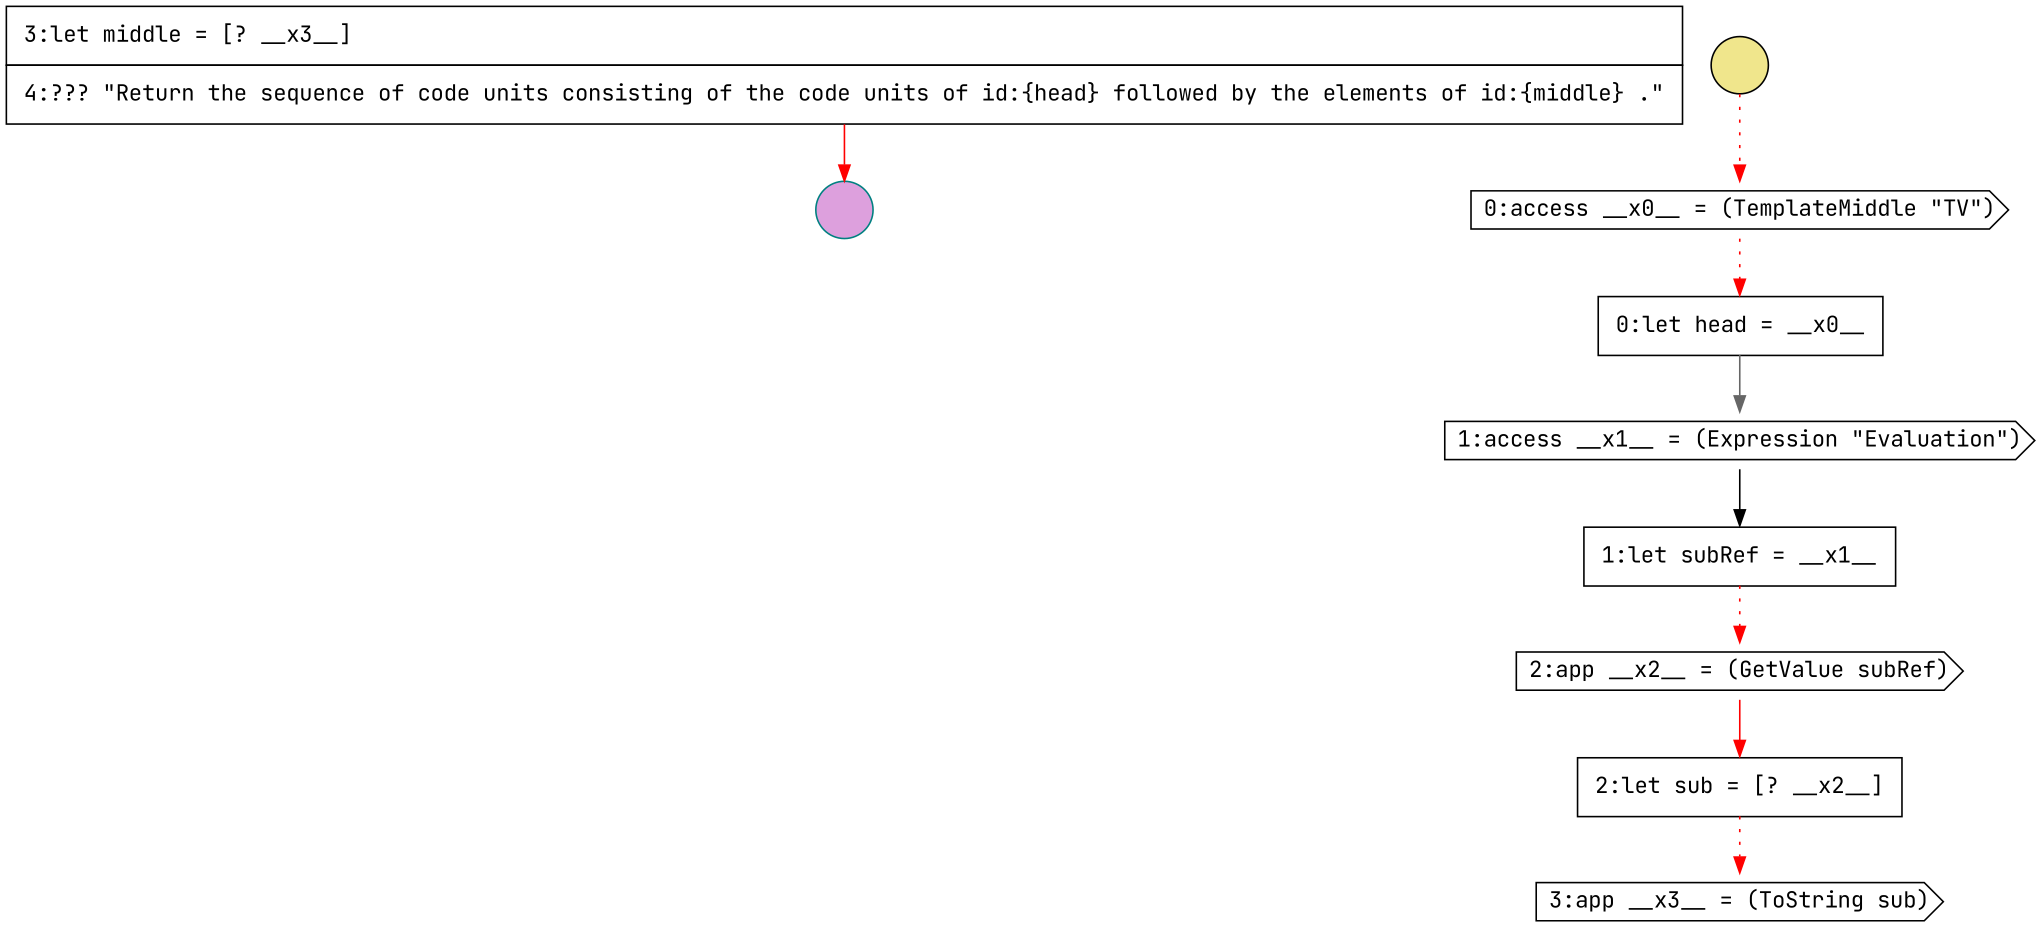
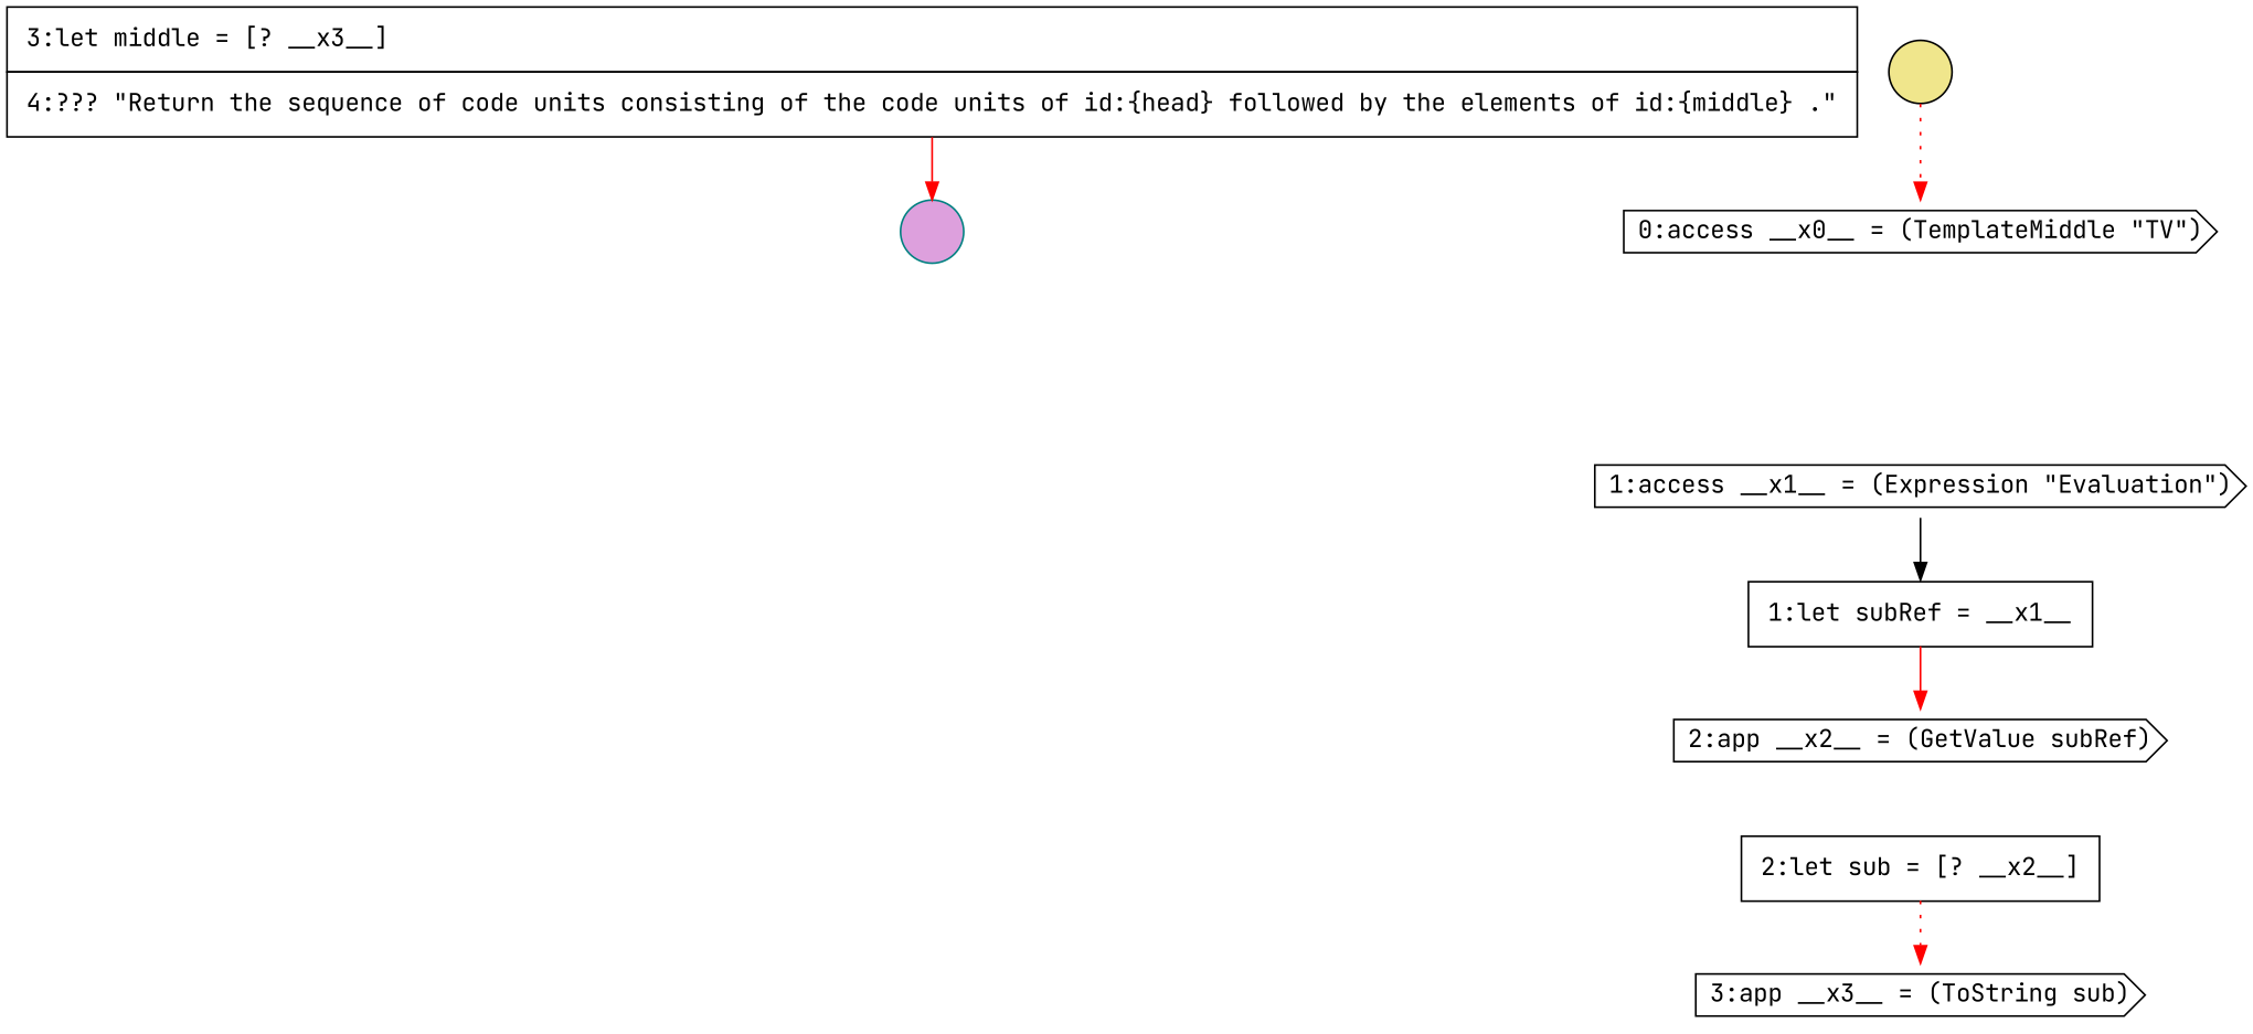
  digraph {
    fontname="JetBrains Mono"
    node [color=black fillcolor=white fontname="JetBrains Mono" shape=cds style=filled]
    edge [color=red fontname="JetBrains Mono" style=solid]
    n1 [color=teal fillcolor=plum label=" " shape=circle]
    n2 [label=<<font color="black">3:app __x3__ = (ToString sub)</font>>]
    n3 [label=<<font color="black">     <table border="0" cellborder="1" cellspacing="0" cellpadding="10">       <tr><td align="left">3:let middle = [? __x3__]</td></tr>       <tr><td align="left">4:??? &quot;Return the sequence of code units consisting of the code units of id:{head} followed by the elements of id:{middle} .&quot;</td></tr>     </table>   </font>> margin=0 shape=none]
    n4 [label=<<font color="black">2:app __x2__ = (GetValue subRef)</font>>]
    n5 [label=<<font color="black">     <table border="0" cellborder="1" cellspacing="0" cellpadding="10">       <tr><td align="left">2:let sub = [? __x2__]</td></tr>     </table>   </font>> margin=0 shape=none]
-   n6 [label=<<font color="black">     <table border="0" cellborder="1" cellspacing="0" cellpadding="10">       <tr><td align="left">0:let head = __x0__</td></tr>     </table>   </font>> margin=0 shape=none]
    n7 [label=<<font color="black">1:access __x1__ = (Expression &quot;Evaluation&quot;)</font>>]
    n8 [label=<<font color="black">     <table border="0" cellborder="1" cellspacing="0" cellpadding="10">       <tr><td align="left">1:let subRef = __x1__</td></tr>     </table>   </font>> margin=0 shape=none]
    n9 [label=<<font color="black">0:access __x0__ = (TemplateMiddle &quot;TV&quot;)</font>>]
    n10 [fillcolor=khaki label=" " shape=circle]
    n3 -> n1
-   n4 -> n5
    n5 -> n2 [style=dotted]
-   n6 -> n7 [color=gray40]
    n7 -> n8 [color=black]
-   n8 -> n4 [style=dotted]
-   n9 -> n6 [style=dotted]
+   n8 -> n4
    n10 -> n9 [style=dotted]
  }
